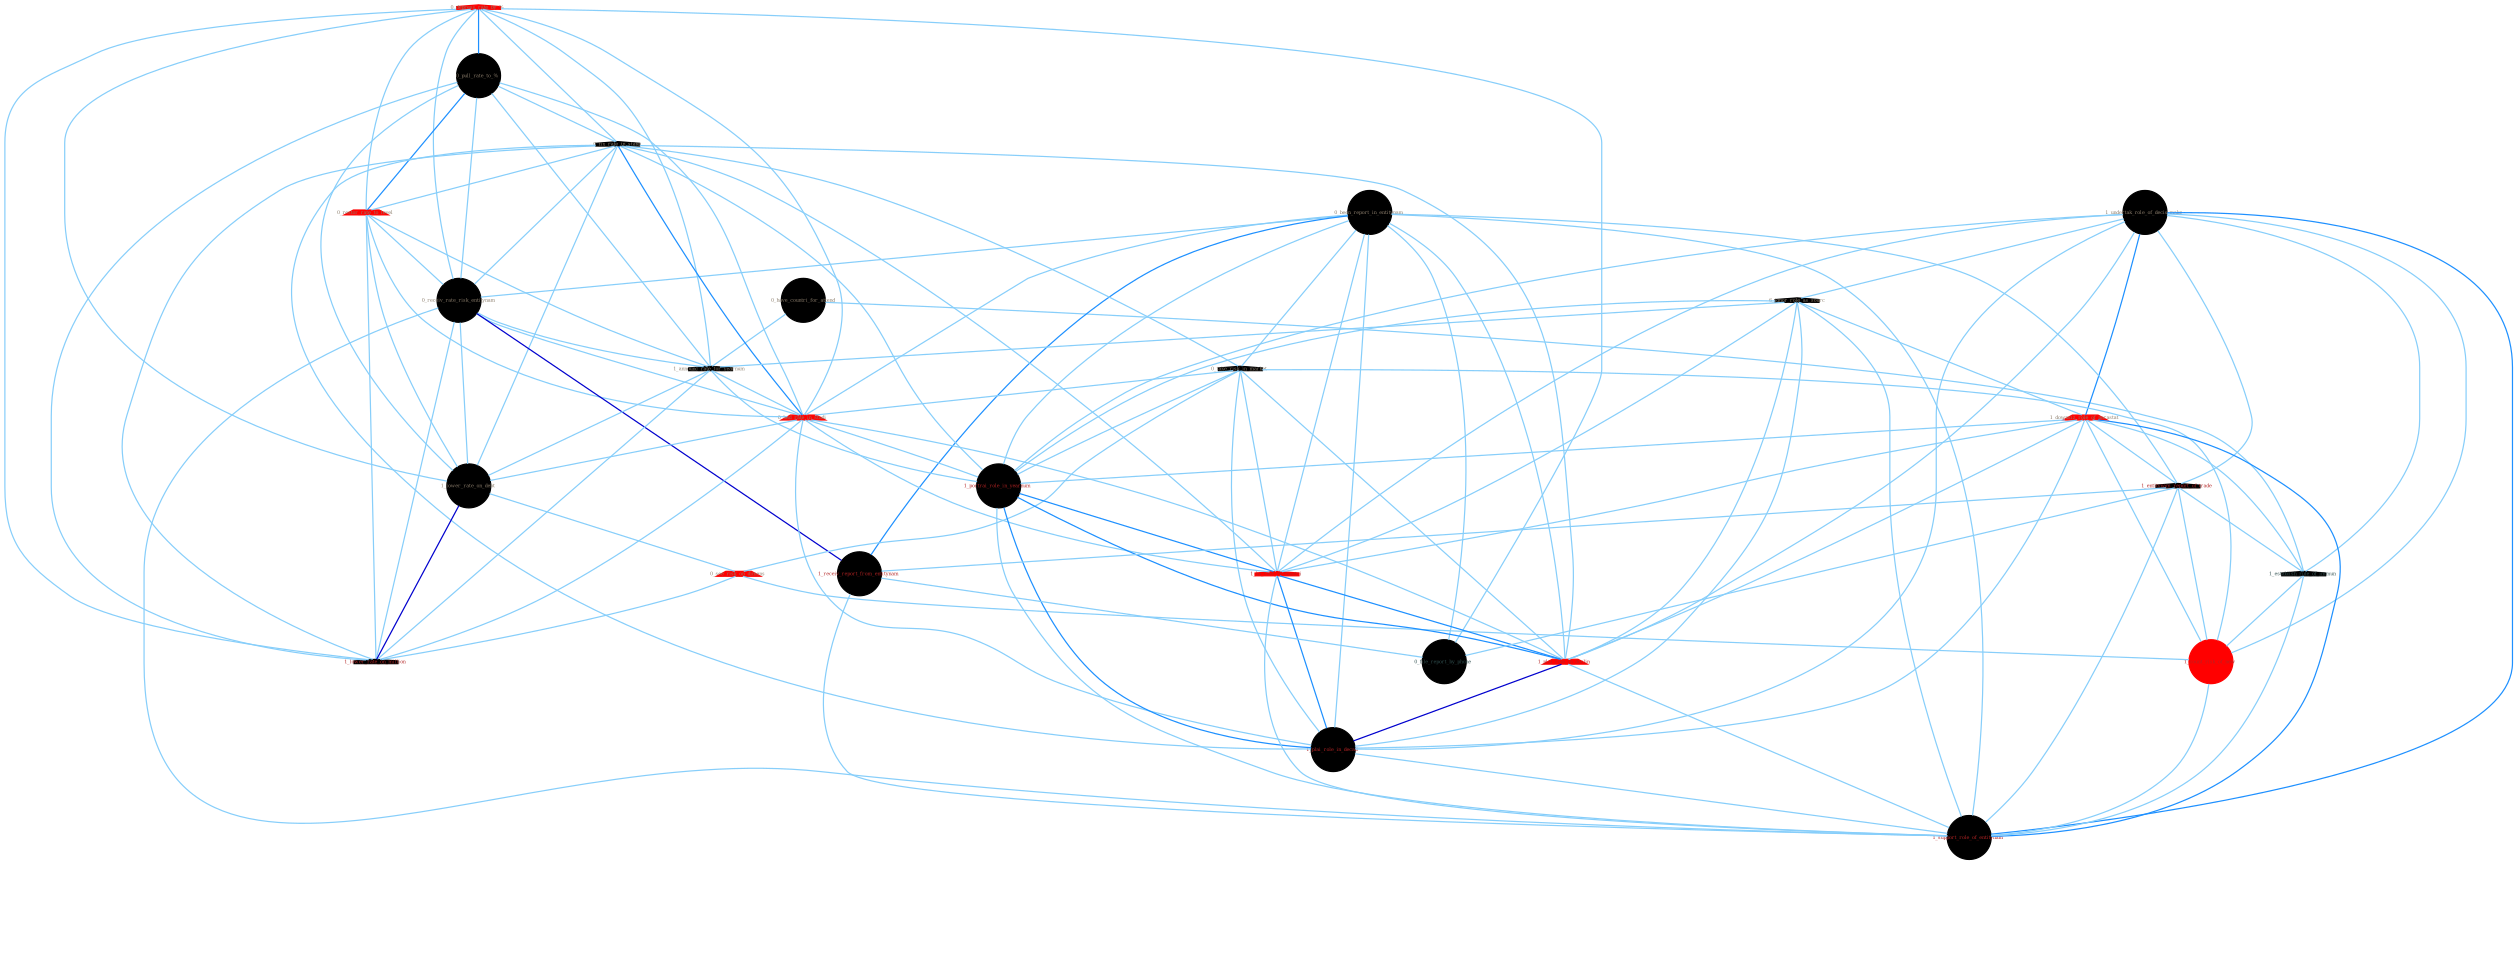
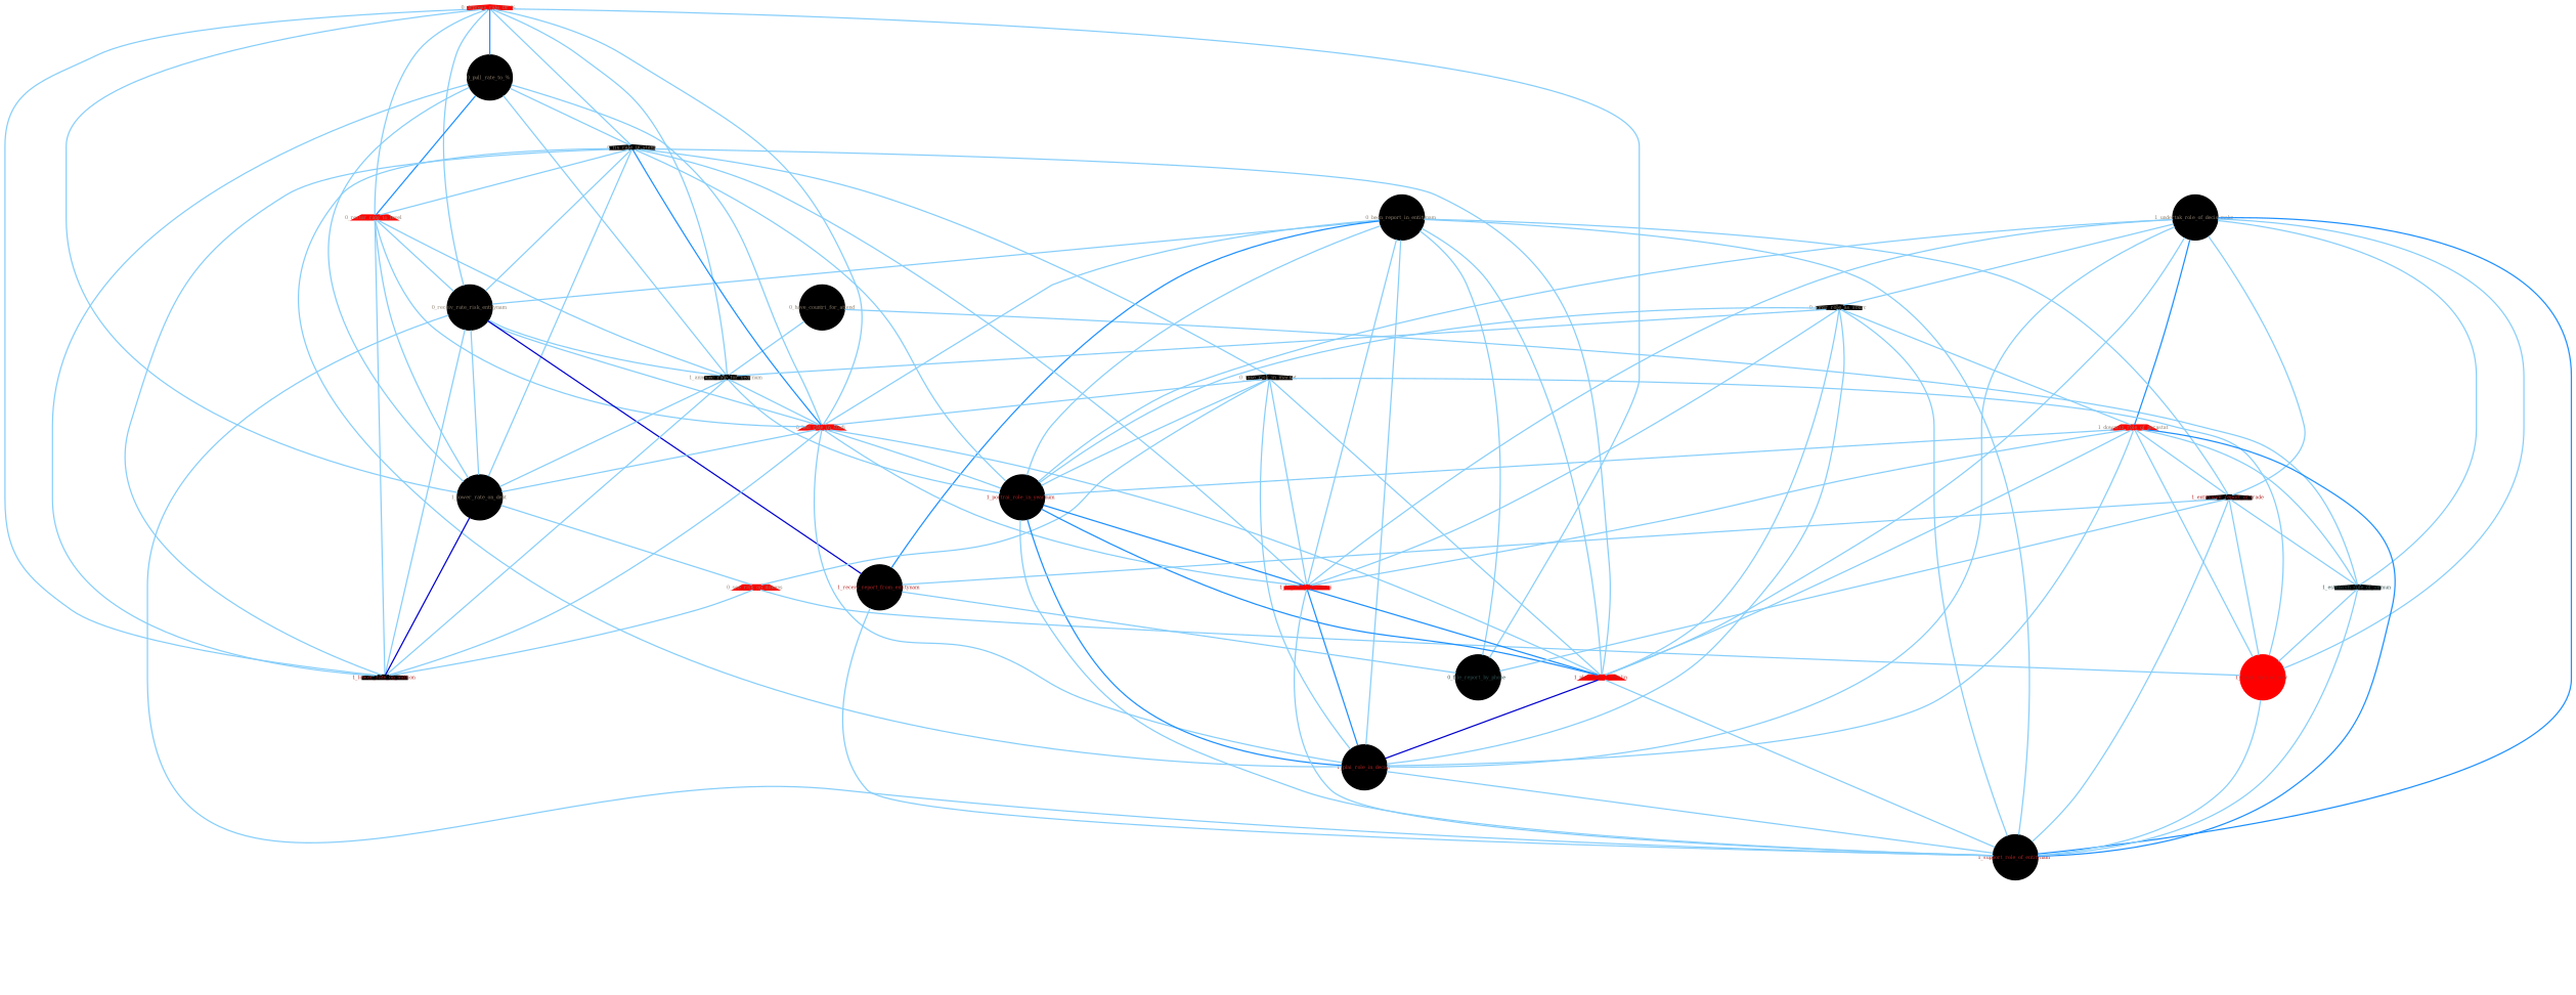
  graph {
    node [color=black fixedsize=true fontcolor="#8b7d6b" fontsize=4 shape=circle style=filled]
    edge [color="#87cefa" w=1]
    n1 [height=.06 label="0_have_countri_for_attend" width=.5]
    "1_undertak_role_of_decis-make " [height=.06 width=.5]
    "0_depress_rate_by_% " [color=red height=.06 shape=house width=.5]
    "0_pull_rate_to_% " [height=.06 width=.5]
    "0_been_report_in_entitynam " [height=.06 width=.5]
    "0_fix_rate_in_state " [height=.06 shape=house width=.5]
    "0_restor_rate_to_level " [color=red height=.06 shape=trapezium width=.5]
    n8 [height=.06 label="0_receiv_rate_risk_entitynam" width=.5]
-   "0_ignor_role_as_sourc " [height=.06 shape=house width=.5 label="6_ignor_role_as_sourc"]
+   "0_ignor_role_as_sourc " [height=.06 shape=house width=.5]
    "0_take_risk_in_market " [height=.06 shape=house width=.5]
    "1_announc_rate_for_yearnum " [height=.06 shape=house width=.5]
    "0_had_rate_in_studi " [color=red height=.06 shape=trapezium width=.5]
    "1_lower_rate_on_debt " [height=.06 width=.5]
    "1_downsiz_role_of_parastat " [color=red height=.06 shape=trapezium width=.5]
    "0_see_risk_on_dimens " [color=red height=.06 shape=trapezium width=.5]
    "1_portrai_role_in_yearnum " [fontcolor="#b22222" height=.06 width=.5]
    "1_ha_role_in_countri " [color=red fontcolor="#b22222" height=.06 shape=house width=.5]
    "1_lower_rate_on_million " [fontcolor="#b22222" height=.06 shape=house width=.5]
    "1_entitynam_report_of_trade " [fontcolor="#b22222" height=.06 shape=house width=.5]
    "1_receiv_report_from_entitynam " [fontcolor="#b22222" height=.06 width=.5]
    "1_plai_role_in_declin " [color=red fontcolor="#b22222" height=.06 shape=trapezium width=.5]
    "1_count_risk_of_new " [color=red fontcolor="#b22222" height=.06 width=.5]
    "1_plai_role_in_decad " [fontcolor="#b22222" height=.06 width=.5]
    "1_support_role_of_entitynam " [fontcolor="#b22222" height=.06 width=.5]
    "1_establish_rule_of_immun " [fontcolor="#2f4f4f" height=.06 shape=house width=.5]
    "0_file_report_by_phone " [fontcolor="#2f4f4f" height=.06 width=.5]
    subgraph sub_1 {
      n1
      "1_undertak_role_of_decis-make "
      "0_depress_rate_by_% "
      "0_pull_rate_to_% "
      "0_been_report_in_entitynam "
      "0_fix_rate_in_state "
      "0_restor_rate_to_level "
      n8
      "0_ignor_role_as_sourc "
      "0_take_risk_in_market "
      "1_announc_rate_for_yearnum "
      "0_had_rate_in_studi "
      "1_lower_rate_on_debt "
      "1_downsiz_role_of_parastat "
      "0_see_risk_on_dimens "
    }
    subgraph sub_2 {
      "1_portrai_role_in_yearnum "
      "1_ha_role_in_countri "
      "1_lower_rate_on_million "
      "1_entitynam_report_of_trade "
      "1_receiv_report_from_entitynam "
      "1_plai_role_in_declin "
      "1_count_risk_of_new "
      "1_plai_role_in_decad "
      "1_support_role_of_entitynam "
    }
    n1 -- "1_announc_rate_for_yearnum "
    n1 -- "1_establish_rule_of_immun "
    "1_undertak_role_of_decis-make " -- "0_ignor_role_as_sourc "
    "1_undertak_role_of_decis-make " -- "1_downsiz_role_of_parastat " [color="#1e90ff" w=2]
    "1_undertak_role_of_decis-make " -- "1_portrai_role_in_yearnum "
    "1_undertak_role_of_decis-make " -- "1_ha_role_in_countri "
    "1_undertak_role_of_decis-make " -- "1_entitynam_report_of_trade "
    "1_undertak_role_of_decis-make " -- "1_plai_role_in_declin "
    "1_undertak_role_of_decis-make " -- "1_count_risk_of_new "
    "1_undertak_role_of_decis-make " -- "1_plai_role_in_decad "
    "1_undertak_role_of_decis-make " -- "1_support_role_of_entitynam " [color="#1e90ff" w=2]
    "1_undertak_role_of_decis-make " -- "1_establish_rule_of_immun "
    "0_depress_rate_by_% " -- "0_pull_rate_to_% " [color="#1e90ff" w=2]
    "0_depress_rate_by_% " -- "0_fix_rate_in_state "
    "0_depress_rate_by_% " -- "0_restor_rate_to_level "
    "0_depress_rate_by_% " -- n8
    "0_depress_rate_by_% " -- "1_announc_rate_for_yearnum "
    "0_depress_rate_by_% " -- "0_had_rate_in_studi "
    "0_depress_rate_by_% " -- "1_lower_rate_on_debt "
    "0_depress_rate_by_% " -- "1_lower_rate_on_million "
    "0_depress_rate_by_% " -- "0_file_report_by_phone "
    "0_pull_rate_to_% " -- "0_fix_rate_in_state "
    "0_pull_rate_to_% " -- "0_restor_rate_to_level " [color="#1e90ff" w=2]
-   "0_pull_rate_to_% " -- n8
    "0_pull_rate_to_% " -- "1_announc_rate_for_yearnum "
    "0_pull_rate_to_% " -- "0_had_rate_in_studi "
    "0_pull_rate_to_% " -- "1_lower_rate_on_debt "
    "0_pull_rate_to_% " -- "1_lower_rate_on_million "
    "0_been_report_in_entitynam " -- n8
-   "0_been_report_in_entitynam " -- "0_take_risk_in_market "
    "0_been_report_in_entitynam " -- "0_had_rate_in_studi "
    "0_been_report_in_entitynam " -- "1_portrai_role_in_yearnum "
    "0_been_report_in_entitynam " -- "1_ha_role_in_countri "
    "0_been_report_in_entitynam " -- "1_entitynam_report_of_trade "
    "0_been_report_in_entitynam " -- "1_receiv_report_from_entitynam " [color="#1e90ff" w=2]
    "0_been_report_in_entitynam " -- "1_plai_role_in_declin "
    "0_been_report_in_entitynam " -- "1_plai_role_in_decad "
    "0_been_report_in_entitynam " -- "1_support_role_of_entitynam "
    "0_been_report_in_entitynam " -- "0_file_report_by_phone "
    "0_fix_rate_in_state " -- "0_restor_rate_to_level "
    "0_fix_rate_in_state " -- n8
    "0_fix_rate_in_state " -- "0_take_risk_in_market "
    "0_fix_rate_in_state " -- "0_had_rate_in_studi " [color="#1e90ff" w=2]
    "0_fix_rate_in_state " -- "1_lower_rate_on_debt "
    "0_fix_rate_in_state " -- "1_portrai_role_in_yearnum "
    "0_fix_rate_in_state " -- "1_ha_role_in_countri "
    "0_fix_rate_in_state " -- "1_lower_rate_on_million "
    "0_fix_rate_in_state " -- "1_plai_role_in_declin "
    "0_fix_rate_in_state " -- "1_plai_role_in_decad "
    "0_restor_rate_to_level " -- n8
    "0_restor_rate_to_level " -- "1_announc_rate_for_yearnum "
    "0_restor_rate_to_level " -- "0_had_rate_in_studi "
    "0_restor_rate_to_level " -- "1_lower_rate_on_debt "
    "0_restor_rate_to_level " -- "1_lower_rate_on_million "
    n8 -- "1_announc_rate_for_yearnum "
    n8 -- "0_had_rate_in_studi "
    n8 -- "1_lower_rate_on_debt "
    n8 -- "1_lower_rate_on_million "
    n8 -- "1_receiv_report_from_entitynam " [color="#0000cd" w=3]
    n8 -- "1_support_role_of_entitynam "
    "0_ignor_role_as_sourc " -- "1_announc_rate_for_yearnum "
    "0_ignor_role_as_sourc " -- "1_downsiz_role_of_parastat "
    "0_ignor_role_as_sourc " -- "1_portrai_role_in_yearnum "
    "0_ignor_role_as_sourc " -- "1_ha_role_in_countri "
    "0_ignor_role_as_sourc " -- "1_plai_role_in_declin "
    "0_ignor_role_as_sourc " -- "1_plai_role_in_decad "
    "0_ignor_role_as_sourc " -- "1_support_role_of_entitynam "
    "0_take_risk_in_market " -- "0_had_rate_in_studi "
    "0_take_risk_in_market " -- "0_see_risk_on_dimens "
    "0_take_risk_in_market " -- "1_portrai_role_in_yearnum "
    "0_take_risk_in_market " -- "1_ha_role_in_countri "
    "0_take_risk_in_market " -- "1_plai_role_in_declin "
    "0_take_risk_in_market " -- "1_count_risk_of_new "
    "0_take_risk_in_market " -- "1_plai_role_in_decad "
    "1_announc_rate_for_yearnum " -- "0_had_rate_in_studi "
    "1_announc_rate_for_yearnum " -- "1_lower_rate_on_debt "
    "1_announc_rate_for_yearnum " -- "1_portrai_role_in_yearnum "
    "1_announc_rate_for_yearnum " -- "1_lower_rate_on_million "
    "0_had_rate_in_studi " -- "1_lower_rate_on_debt "
    "0_had_rate_in_studi " -- "1_portrai_role_in_yearnum "
    "0_had_rate_in_studi " -- "1_ha_role_in_countri "
    "0_had_rate_in_studi " -- "1_lower_rate_on_million "
    "0_had_rate_in_studi " -- "1_plai_role_in_declin "
    "0_had_rate_in_studi " -- "1_plai_role_in_decad "
    "1_lower_rate_on_debt " -- "0_see_risk_on_dimens "
    "1_lower_rate_on_debt " -- "1_lower_rate_on_million " [color="#0000cd" w=3]
    "1_downsiz_role_of_parastat " -- "1_portrai_role_in_yearnum "
    "1_downsiz_role_of_parastat " -- "1_ha_role_in_countri "
    "1_downsiz_role_of_parastat " -- "1_entitynam_report_of_trade "
    "1_downsiz_role_of_parastat " -- "1_plai_role_in_declin "
    "1_downsiz_role_of_parastat " -- "1_count_risk_of_new "
    "1_downsiz_role_of_parastat " -- "1_plai_role_in_decad "
    "1_downsiz_role_of_parastat " -- "1_support_role_of_entitynam " [color="#1e90ff" w=2]
    "1_downsiz_role_of_parastat " -- "1_establish_rule_of_immun "
    "0_see_risk_on_dimens " -- "1_lower_rate_on_million "
    "0_see_risk_on_dimens " -- "1_count_risk_of_new "
    "1_portrai_role_in_yearnum " -- "1_ha_role_in_countri " [color="#1e90ff" w=2]
    "1_portrai_role_in_yearnum " -- "1_plai_role_in_declin " [color="#1e90ff" w=2]
    "1_portrai_role_in_yearnum " -- "1_plai_role_in_decad " [color="#1e90ff" w=2]
    "1_portrai_role_in_yearnum " -- "1_support_role_of_entitynam "
    "1_ha_role_in_countri " -- "1_plai_role_in_declin " [color="#1e90ff" w=2]
    "1_ha_role_in_countri " -- "1_plai_role_in_decad " [color="#1e90ff" w=2]
    "1_ha_role_in_countri " -- "1_support_role_of_entitynam "
    "1_entitynam_report_of_trade " -- "1_receiv_report_from_entitynam "
    "1_entitynam_report_of_trade " -- "1_count_risk_of_new "
    "1_entitynam_report_of_trade " -- "1_support_role_of_entitynam "
    "1_entitynam_report_of_trade " -- "1_establish_rule_of_immun "
    "1_entitynam_report_of_trade " -- "0_file_report_by_phone "
    "1_receiv_report_from_entitynam " -- "1_support_role_of_entitynam "
    "1_receiv_report_from_entitynam " -- "0_file_report_by_phone "
    "1_plai_role_in_declin " -- "1_plai_role_in_decad " [color="#0000cd" w=3]
    "1_plai_role_in_declin " -- "1_support_role_of_entitynam "
    "1_count_risk_of_new " -- "1_support_role_of_entitynam "
    "1_plai_role_in_decad " -- "1_support_role_of_entitynam "
    "1_establish_rule_of_immun " -- "1_count_risk_of_new "
    "1_establish_rule_of_immun " -- "1_support_role_of_entitynam "
  }
